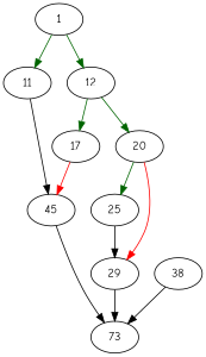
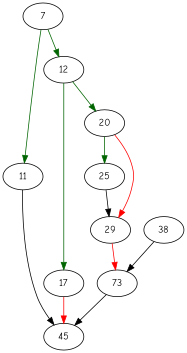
  strict digraph {
    fontname="Comic Neue"
    node [fontname="Comic Neue"]
    edge [color=darkgreen fontname="Comic Neue"]
-   1 [entry=true]
+   1 [entry=true label=7]
    11
    12
    45
    17
    20
    25
    29
    n9 [label=73]
    38
    1 -> 11 [cond=true]
    1 -> 12 [cond=false]
    11 -> 45 [color=""]
    12 -> 17 [cond=true]
    12 -> 20 [cond=false]
    17 -> 45 [color=red]
    20 -> 25 [cond=true]
    20 -> 29 [color=red cond=false]
    25 -> 29 [color=""]
-   29 -> n9 [color=black cond=false]
-   45 -> n9 [color=""]
+   29 -> n9 [color=red cond=false]
+   n9 -> 45 [color=""]
    38 -> n9 [color=""]
  }
